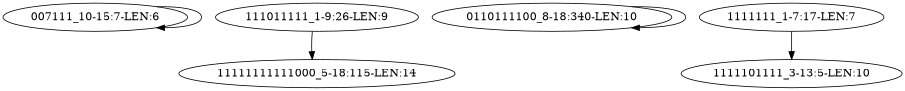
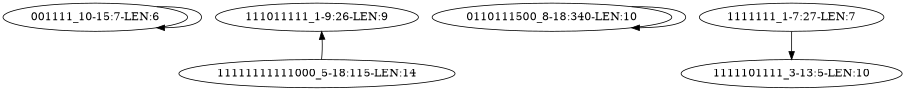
  digraph {
-   "001111_10-15:7-LEN:6" [label="007111_10-15:7-LEN:6"]
+   "001111_10-15:7-LEN:6"
    "111011111_1-9:26-LEN:9"
    "11111111111000_5-18:115-LEN:14"
-   "0110111100_8-18:340-LEN:10"
-   "1111111_1-7:27-LEN:7" [label="1111111_1-7:17-LEN:7"]
+   "0110111100_8-18:340-LEN:10" [label="0110111500_8-18:340-LEN:10"]
+   "1111111_1-7:27-LEN:7"
    "1111101111_3-13:5-LEN:10"
    "001111_10-15:7-LEN:6" -> "001111_10-15:7-LEN:6"
-   "111011111_1-9:26-LEN:9" -> "11111111111000_5-18:115-LEN:14"
+   "11111111111000_5-18:115-LEN:14" -> "111011111_1-9:26-LEN:9"
    "0110111100_8-18:340-LEN:10" -> "0110111100_8-18:340-LEN:10"
    "1111111_1-7:27-LEN:7" -> "1111101111_3-13:5-LEN:10"
  }
